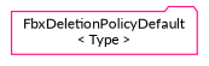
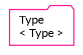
  digraph {
    rankdir=TB
    fontname=Lato
-   n1 [color=deeppink fillcolor=white fontname=Lato fontsize=10 height=0.2 label="FbxDeletionPolicyDefault\l\< Type \>" shape=folder style=filled width=0.4]
+   n1 [color=deeppink fillcolor=white fontname=Lato fontsize=10 height=0.2 label="Type\l\< Type \>" shape=folder style=filled width=0.4]
  }
